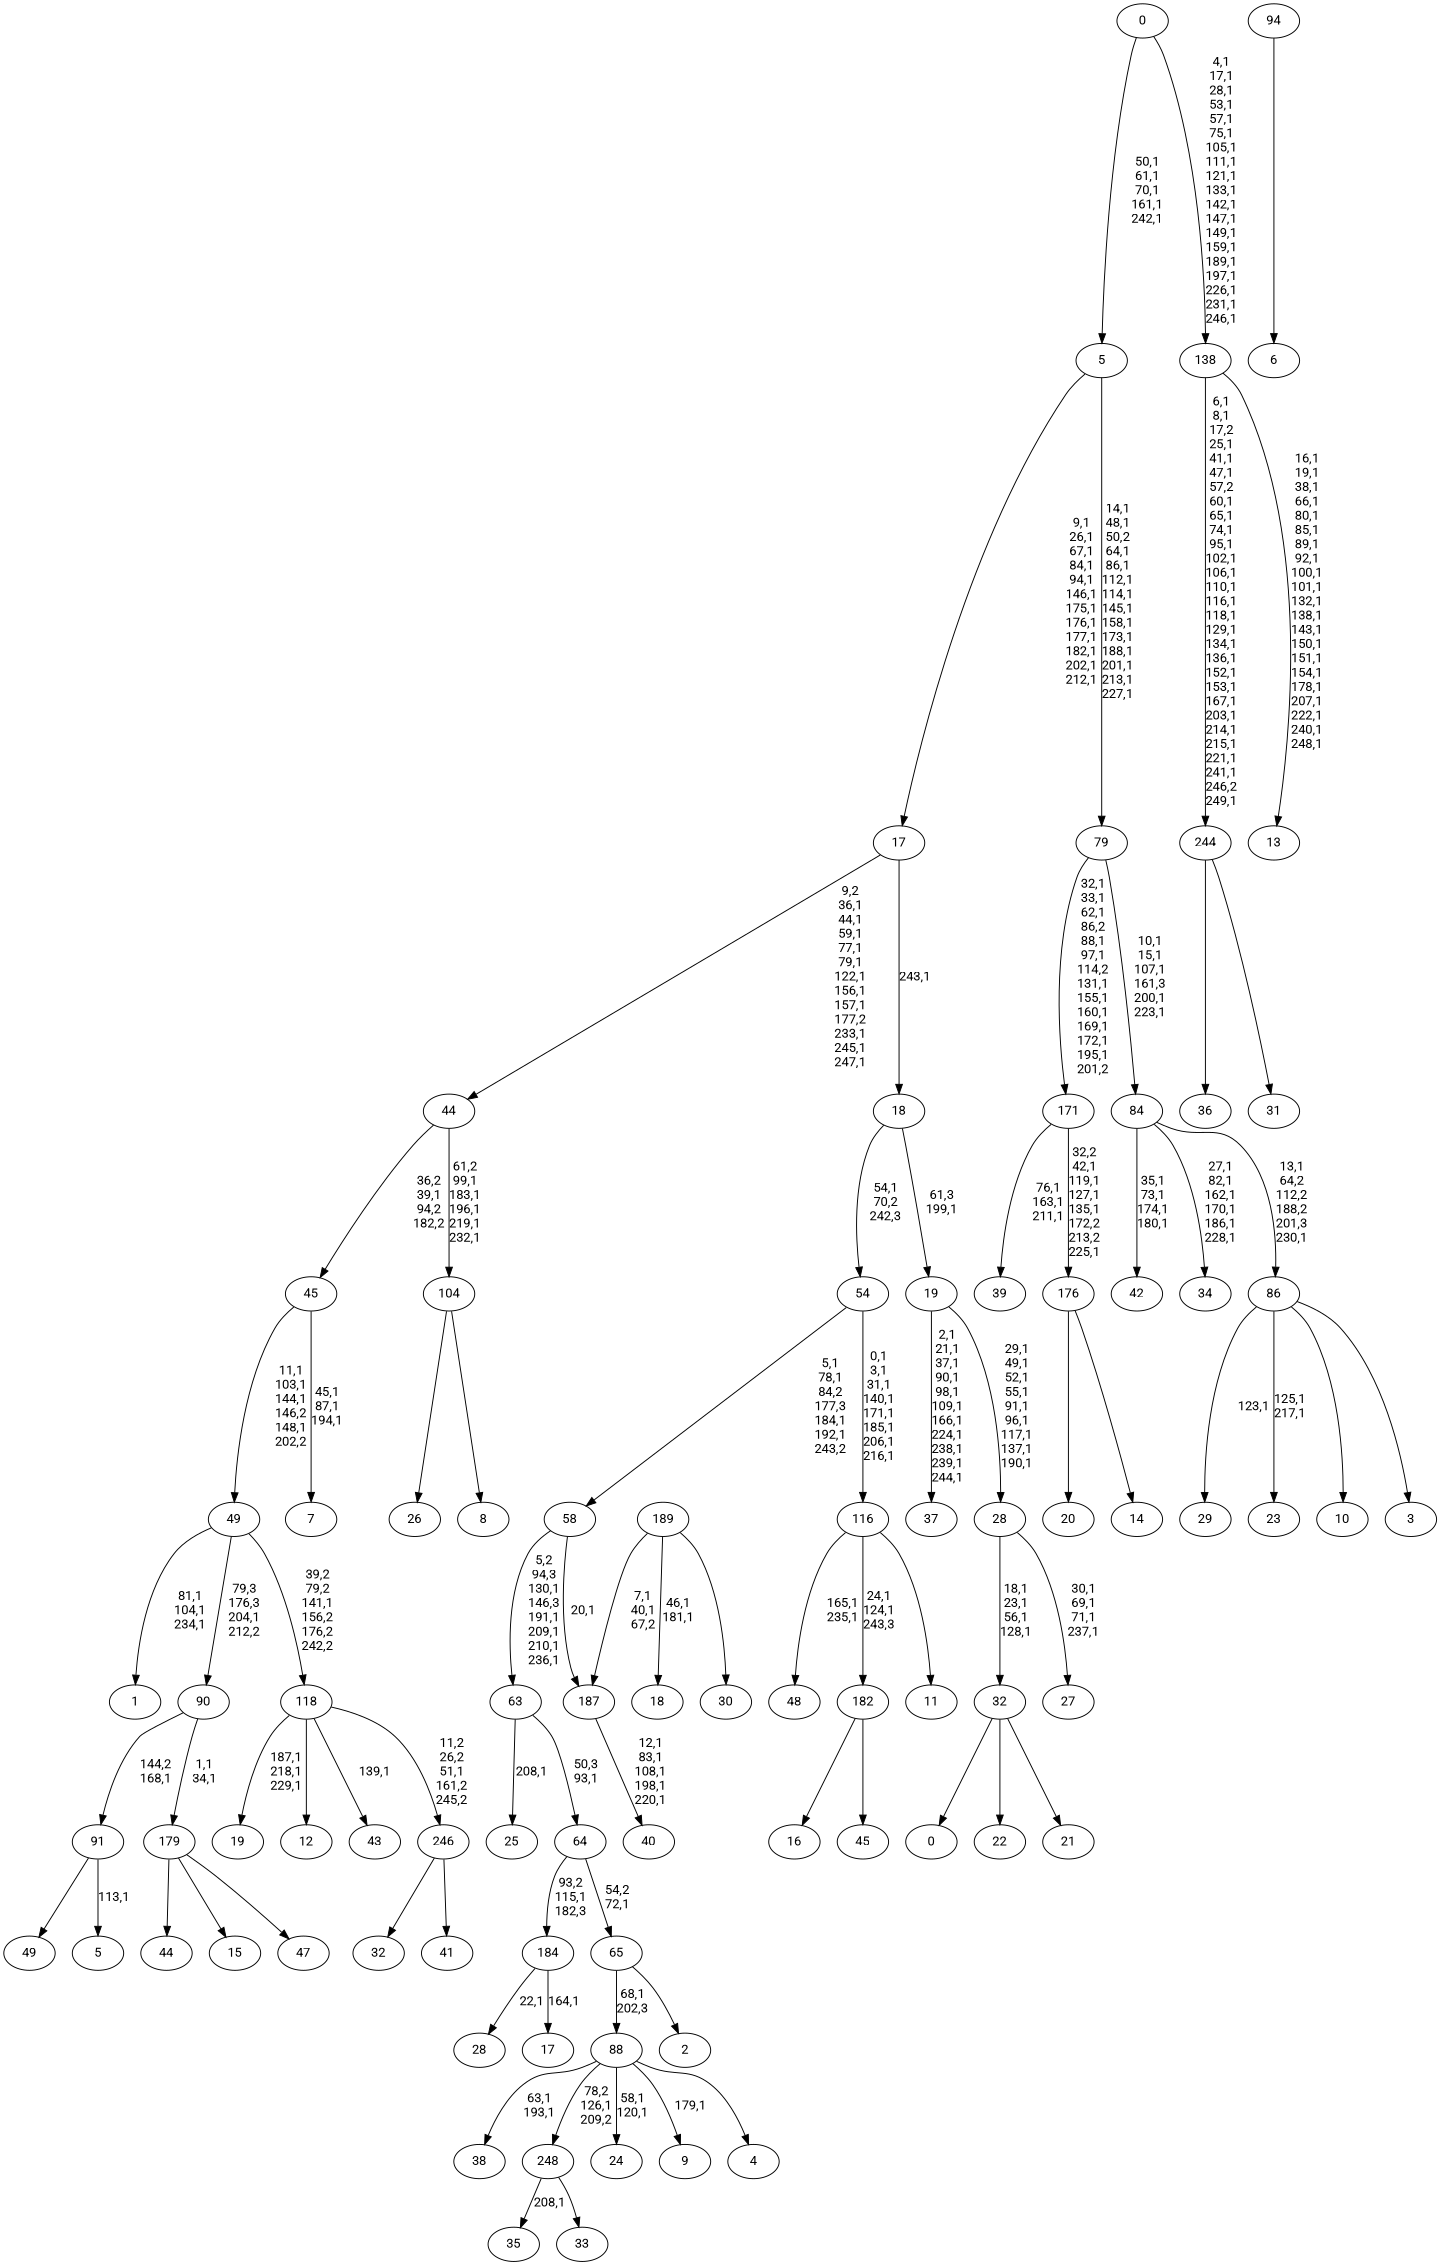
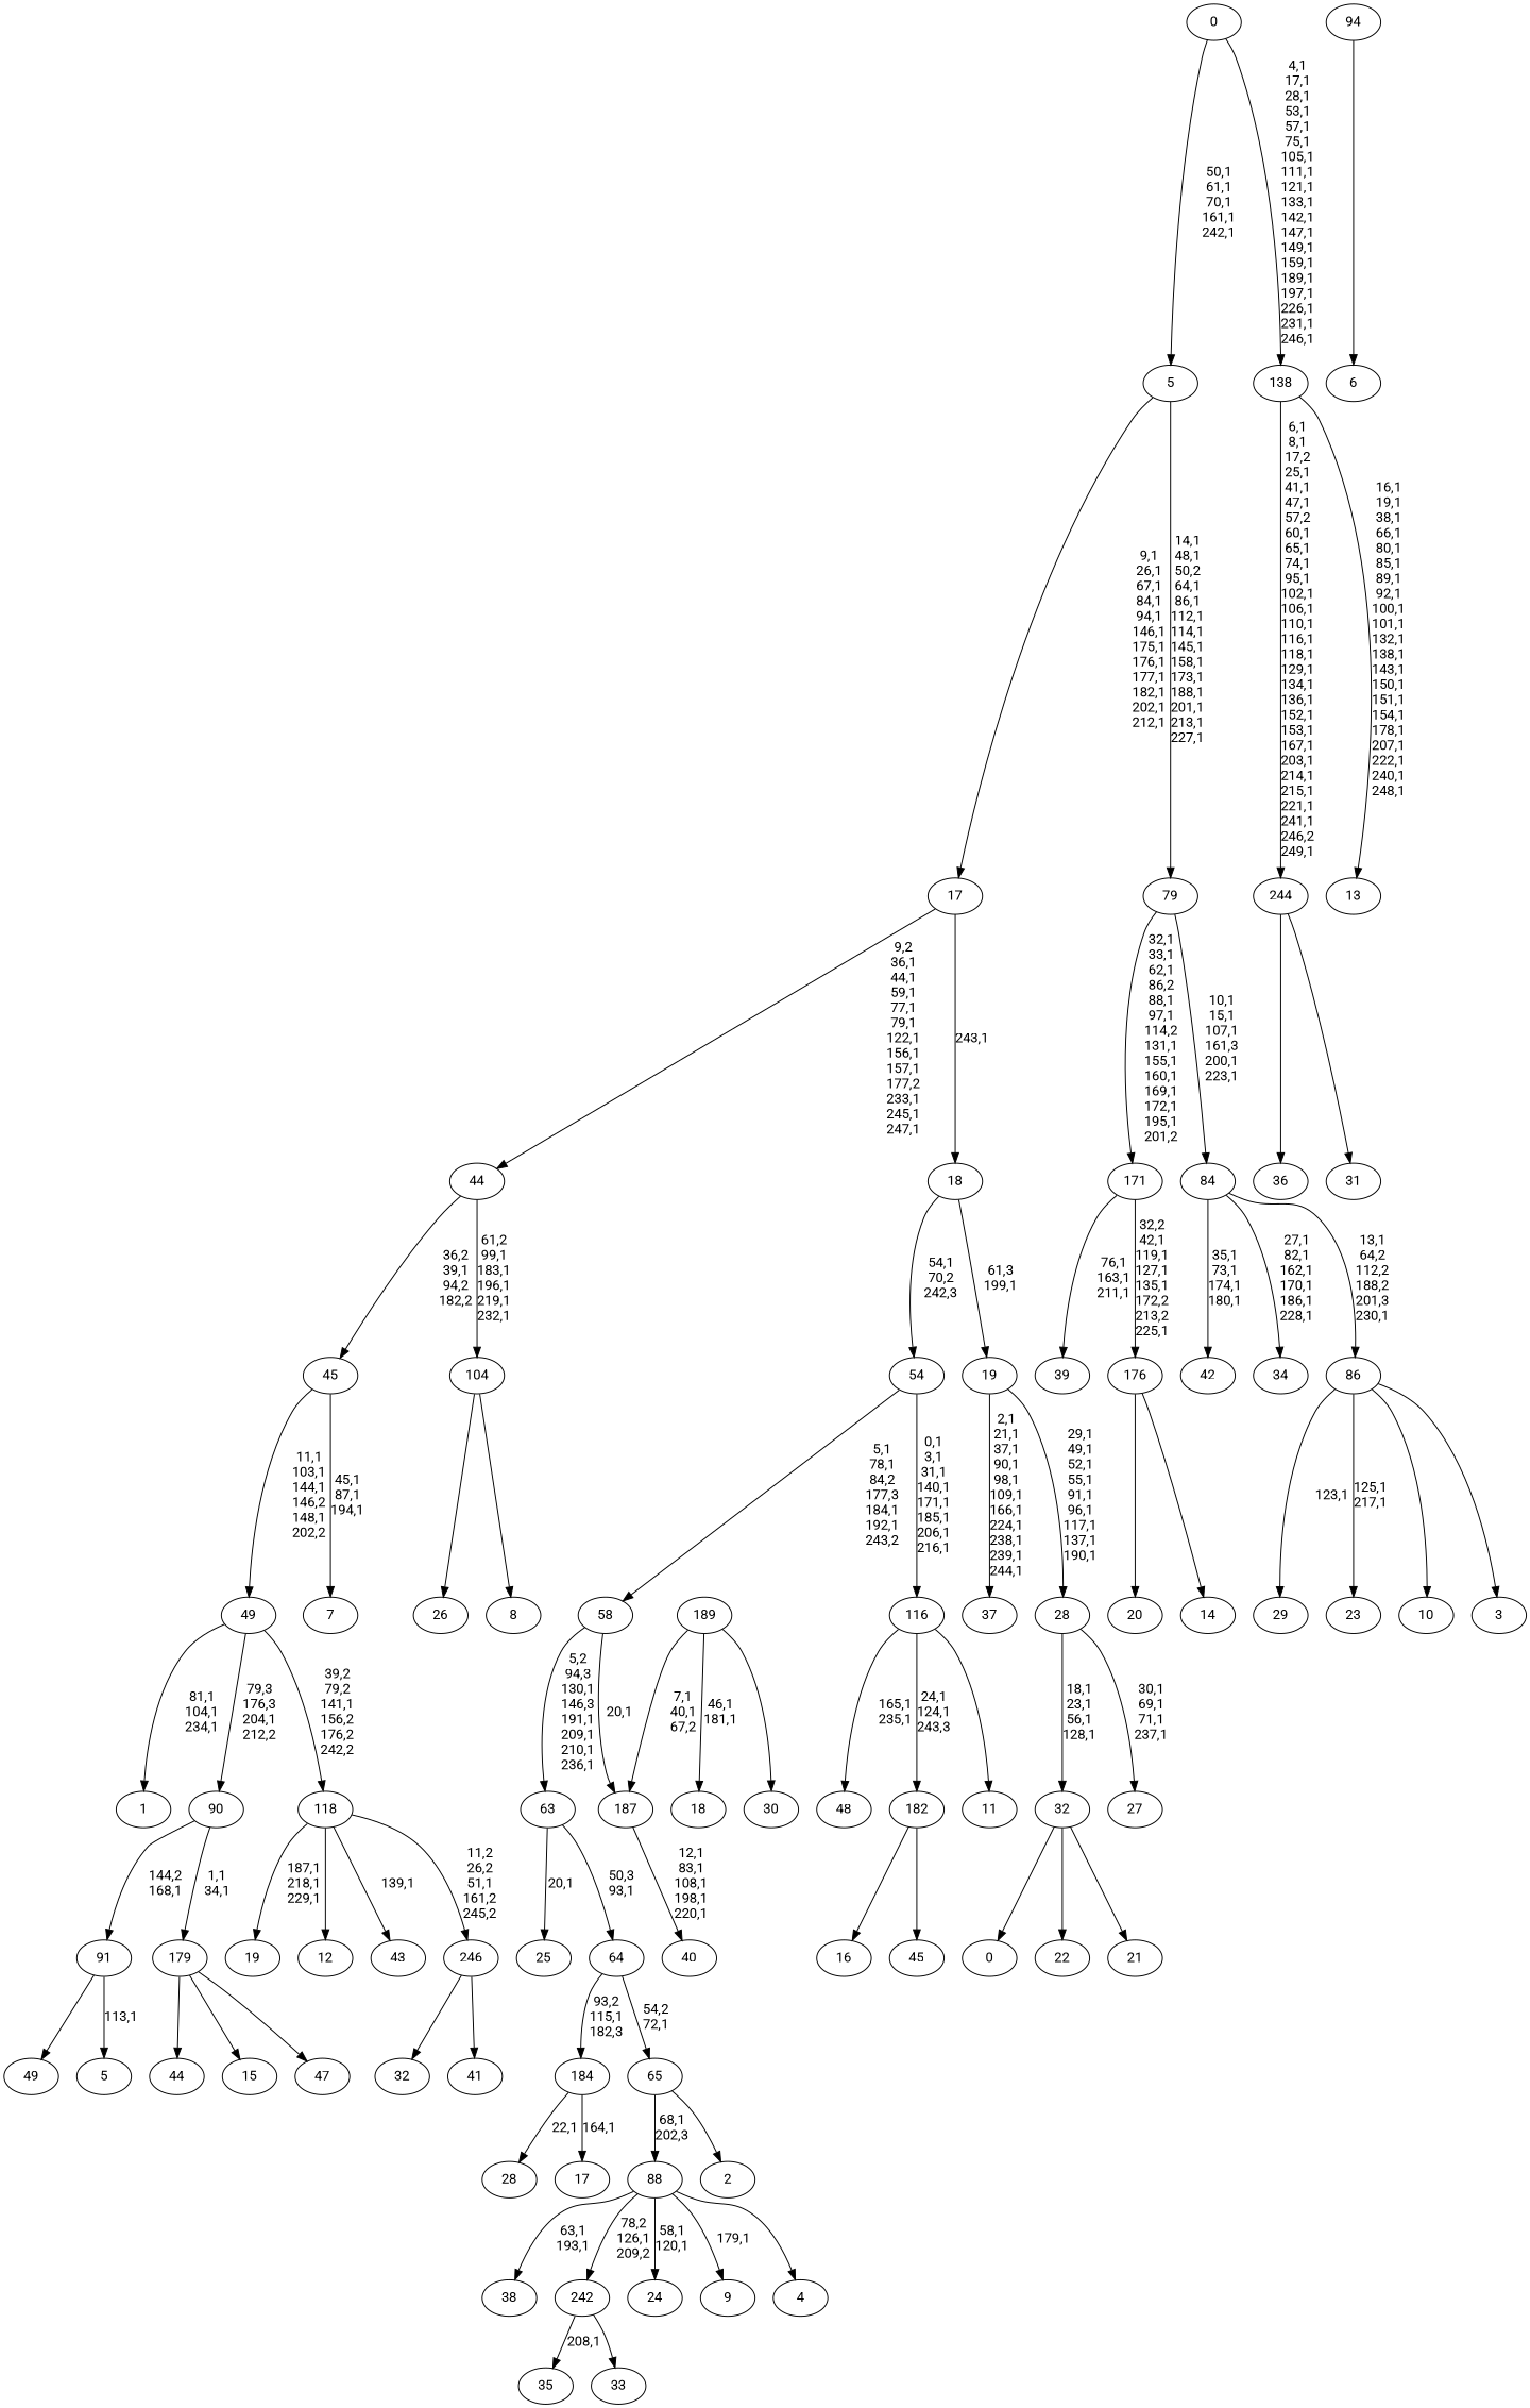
  digraph {
    fontname=Roboto
    node [fontname=Roboto]
    edge [fontname=Roboto]
    n1 [label=49]
    n2 [label=48]
    n3 [label=47]
    n4 [label=45]
    n5 [label=44]
    n6 [label=43]
    n7 [label=42]
    n8 [label=41]
    n9 [label=40]
    n10 [label=39]
    n11 [label=38]
    n12 [label=37]
    n13 [label=36]
    n14 [label=35]
    n15 [label=34]
    n16 [label=33]
-   248
+   248 [label=242]
    n18 [label=32]
    246
    n20 [label=31]
    244
    n22 [label=30]
    n23 [label=29]
    n24 [label=28]
    n25 [label=27]
    n26 [label=26]
    n27 [label=25]
    n28 [label=24]
    n29 [label=23]
    n30 [label=22]
    n31 [label=21]
    n32 [label=20]
    n33 [label=19]
    n34 [label=18]
    189
    187
    n37 [label=17]
    184
    n39 [label=16]
    182
    n41 [label=15]
    179
    n43 [label=14]
    176
    171
    n46 [label=13]
    138
    n48 [label=12]
    118
    n50 [label=11]
    116
    n52 [label=10]
    n53 [label=9]
    n54 [label=8]
    104
    n56 [label=7]
    n57 [label=6]
    94
    n59 [label=5]
    91
    90
    n62 [label=4]
    88
    n64 [label=3]
    86
    84
    79
    n68 [label=2]
    65
    64
    63
    58
    54
    n74 [label=1]
    49
    45
    44
    n78 [label=0]
    32
    28
    19
    18
    17
    5
    0
    248 -> n14 [label="208,1"]
    248 -> n16
    246 -> n8
    246 -> n18
    244 -> n13
    244 -> n20
    189 -> n22
    189 -> n34 [label="46,1\n181,1"]
    189 -> 187 [label="7,1\n40,1\n67,2"]
    187 -> n9 [label="12,1\n83,1\n108,1\n198,1\n220,1"]
    184 -> n24 [label="22,1"]
    184 -> n37 [label="164,1"]
    182 -> n4
    182 -> n39
    179 -> n3
    179 -> n5
    179 -> n41
    176 -> n32
    176 -> n43
    171 -> n10 [label="76,1\n163,1\n211,1"]
    171 -> 176 [label="32,2\n42,1\n119,1\n127,1\n135,1\n172,2\n213,2\n225,1"]
    138 -> 244 [label="6,1\n8,1\n17,2\n25,1\n41,1\n47,1\n57,2\n60,1\n65,1\n74,1\n95,1\n102,1\n106,1\n110,1\n116,1\n118,1\n129,1\n134,1\n136,1\n152,1\n153,1\n167,1\n203,1\n214,1\n215,1\n221,1\n241,1\n246,2\n249,1"]
    138 -> n46 [label="16,1\n19,1\n38,1\n66,1\n80,1\n85,1\n89,1\n92,1\n100,1\n101,1\n132,1\n138,1\n143,1\n150,1\n151,1\n154,1\n178,1\n207,1\n222,1\n240,1\n248,1"]
    118 -> n6 [label="139,1"]
    118 -> 246 [label="11,2\n26,2\n51,1\n161,2\n245,2"]
    118 -> n33 [label="187,1\n218,1\n229,1"]
    118 -> n48
    116 -> n2 [label="165,1\n235,1"]
    116 -> 182 [label="24,1\n124,1\n243,3"]
    116 -> n50
    104 -> n26
    104 -> n54
    94 -> n57
    91 -> n1
    91 -> n59 [label="113,1"]
    90 -> 179 [label="1,1\n34,1"]
    90 -> 91 [label="144,2\n168,1"]
    88 -> n11 [label="63,1\n193,1"]
    88 -> 248 [label="78,2\n126,1\n209,2"]
    88 -> n28 [label="58,1\n120,1"]
    88 -> n53 [label="179,1"]
    88 -> n62
    86 -> n23 [label="123,1"]
    86 -> n29 [label="125,1\n217,1"]
    86 -> n52
    86 -> n64
    84 -> n7 [label="35,1\n73,1\n174,1\n180,1"]
    84 -> n15 [label="27,1\n82,1\n162,1\n170,1\n186,1\n228,1"]
    84 -> 86 [label="13,1\n64,2\n112,2\n188,2\n201,3\n230,1"]
    79 -> 171 [label="32,1\n33,1\n62,1\n86,2\n88,1\n97,1\n114,2\n131,1\n155,1\n160,1\n169,1\n172,1\n195,1\n201,2"]
    79 -> 84 [label="10,1\n15,1\n107,1\n161,3\n200,1\n223,1"]
    65 -> 88 [label="68,1\n202,3"]
    65 -> n68
    64 -> 184 [label="93,2\n115,1\n182,3"]
    64 -> 65 [label="54,2\n72,1"]
-   63 -> n27 [label="208,1"]
+   63 -> n27 [label="20,1"]
    63 -> 64 [label="50,3\n93,1"]
    58 -> 187 [label="20,1"]
    58 -> 63 [label="5,2\n94,3\n130,1\n146,3\n191,1\n209,1\n210,1\n236,1"]
    54 -> 116 [label="0,1\n3,1\n31,1\n140,1\n171,1\n185,1\n206,1\n216,1"]
    54 -> 58 [label="5,1\n78,1\n84,2\n177,3\n184,1\n192,1\n243,2"]
    49 -> 118 [label="39,2\n79,2\n141,1\n156,2\n176,2\n242,2"]
    49 -> 90 [label="79,3\n176,3\n204,1\n212,2"]
    49 -> n74 [label="81,1\n104,1\n234,1"]
    45 -> n56 [label="45,1\n87,1\n194,1"]
    45 -> 49 [label="11,1\n103,1\n144,1\n146,2\n148,1\n202,2"]
    44 -> 104 [label="61,2\n99,1\n183,1\n196,1\n219,1\n232,1"]
    44 -> 45 [label="36,2\n39,1\n94,2\n182,2"]
    32 -> n30
    32 -> n31
    32 -> n78
    28 -> n25 [label="30,1\n69,1\n71,1\n237,1"]
    28 -> 32 [label="18,1\n23,1\n56,1\n128,1"]
    19 -> n12 [label="2,1\n21,1\n37,1\n90,1\n98,1\n109,1\n166,1\n224,1\n238,1\n239,1\n244,1"]
    19 -> 28 [label="29,1\n49,1\n52,1\n55,1\n91,1\n96,1\n117,1\n137,1\n190,1"]
    18 -> 54 [label="54,1\n70,2\n242,3"]
    18 -> 19 [label="61,3\n199,1"]
    17 -> 44 [label="9,2\n36,1\n44,1\n59,1\n77,1\n79,1\n122,1\n156,1\n157,1\n177,2\n233,1\n245,1\n247,1"]
    17 -> 18 [label="243,1"]
    5 -> 79 [label="14,1\n48,1\n50,2\n64,1\n86,1\n112,1\n114,1\n145,1\n158,1\n173,1\n188,1\n201,1\n213,1\n227,1"]
    5 -> 17 [label="9,1\n26,1\n67,1\n84,1\n94,1\n146,1\n175,1\n176,1\n177,1\n182,1\n202,1\n212,1"]
    0 -> 138 [label="4,1\n17,1\n28,1\n53,1\n57,1\n75,1\n105,1\n111,1\n121,1\n133,1\n142,1\n147,1\n149,1\n159,1\n189,1\n197,1\n226,1\n231,1\n246,1"]
    0 -> 5 [label="50,1\n61,1\n70,1\n161,1\n242,1"]
  }
